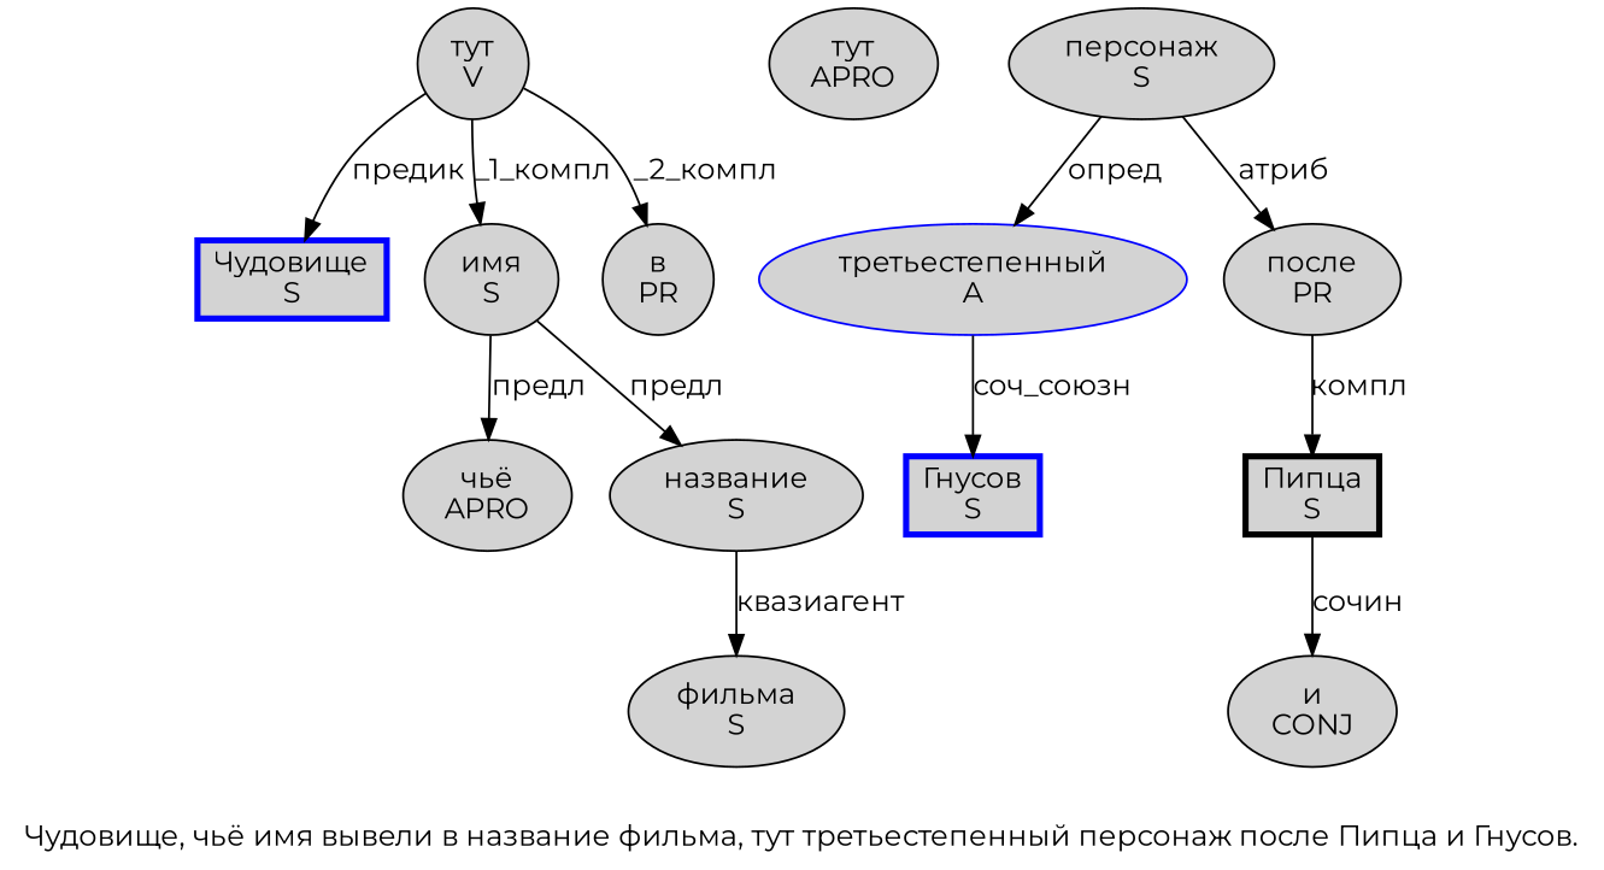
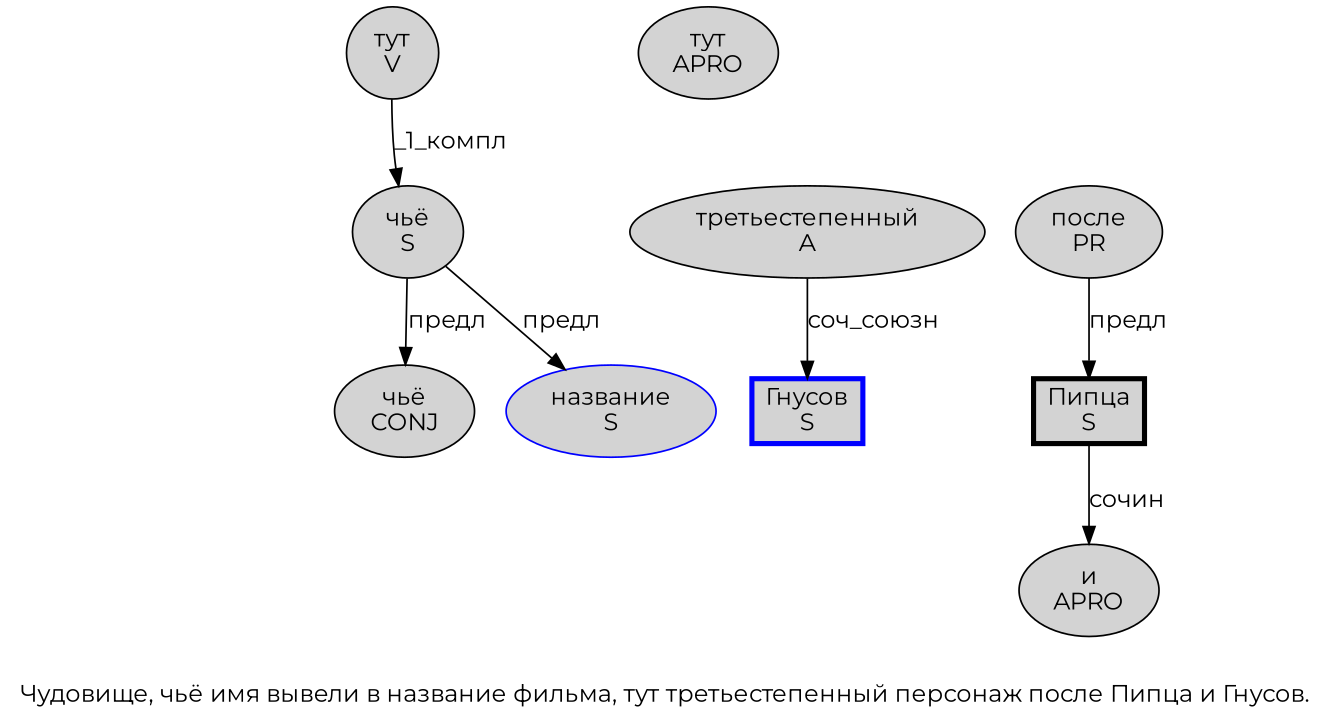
  digraph {
    fontname=Montserrat
    label="Чудовище, чьё имя вывели в название фильма, тут третьестепенный персонаж после Пипца и Гнусов."
    node [fillcolor=lightgray fontname=Montserrat penwidth=1 shape=ellipse style=filled]
    edge [fontname=Montserrat]
-   n1 [color=blue label="Чудовище\nS" penwidth=3 shape=box]
-   n2 [label="чьё\nAPRO"]
-   n3 [label="имя\nS"]
-   n4 [label="название\nS"]
+   n2 [label="чьё\nCONJ"]
+   n3 [label="чьё\nS"]
+   n4 [label="название\nS" color=blue]
    n5 [label="тут\nV"]
-   n6 [label="в\nPR"]
-   n7 [label="фильма\nS"]
    n8 [label="тут\nAPRO"]
-   n9 [label="третьестепенный\nA" color=blue]
+   n9 [label="третьестепенный\nA"]
    n10 [color=blue label="Гнусов\nS" penwidth=3 shape=box]
-   n11 [label="персонаж\nS"]
    n12 [label="после\nPR"]
    n13 [color=black label="Пипца\nS" penwidth=3 shape=box]
-   n14 [label="и\nCONJ"]
+   n14 [label="и\nAPRO"]
    n3 -> n2 [label="предл"]
    n3 -> n4 [label="предл"]
-   n4 -> n7 [label="квазиагент"]
-   n5 -> n1 [label="предик"]
    n5 -> n3 [label="_1_компл"]
-   n5 -> n6 [label="_2_компл"]
    n9 -> n10 [label="соч_союзн"]
-   n11 -> n9 [label="опред"]
-   n11 -> n12 [label="атриб"]
-   n12 -> n13 [label="компл"]
+   n12 -> n13 [label="предл"]
    n13 -> n14 [label="сочин"]
  }
